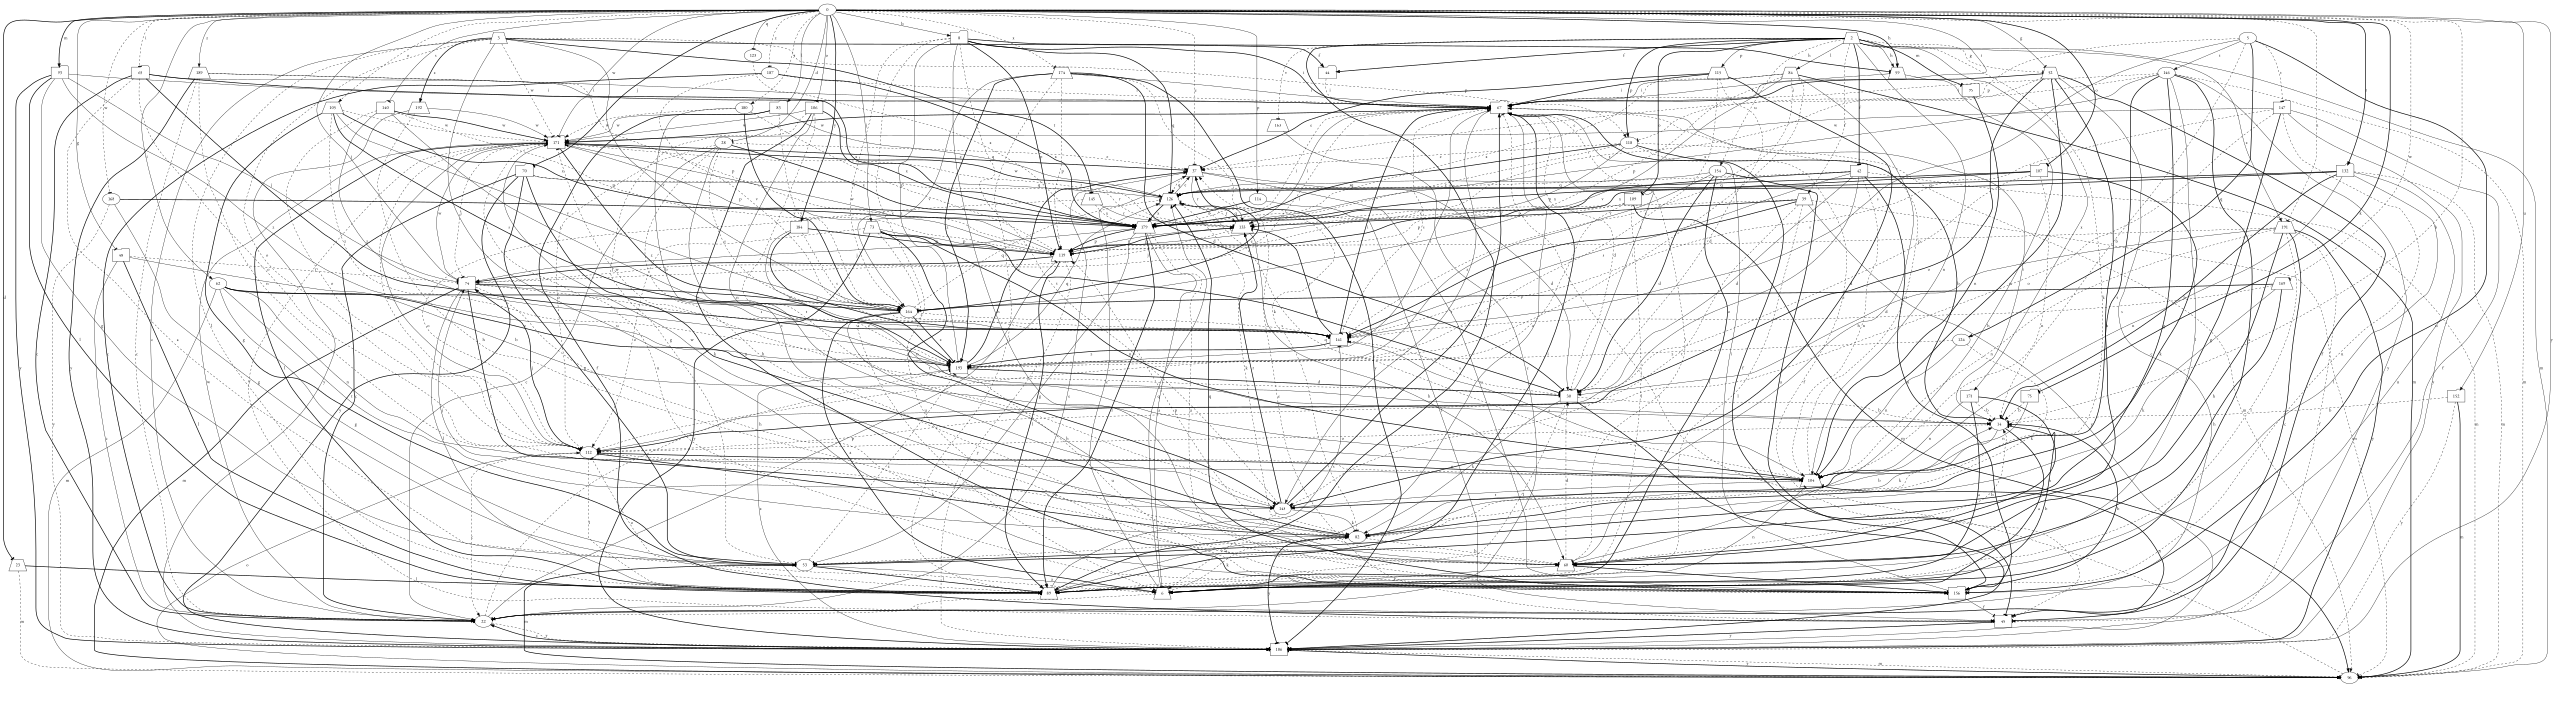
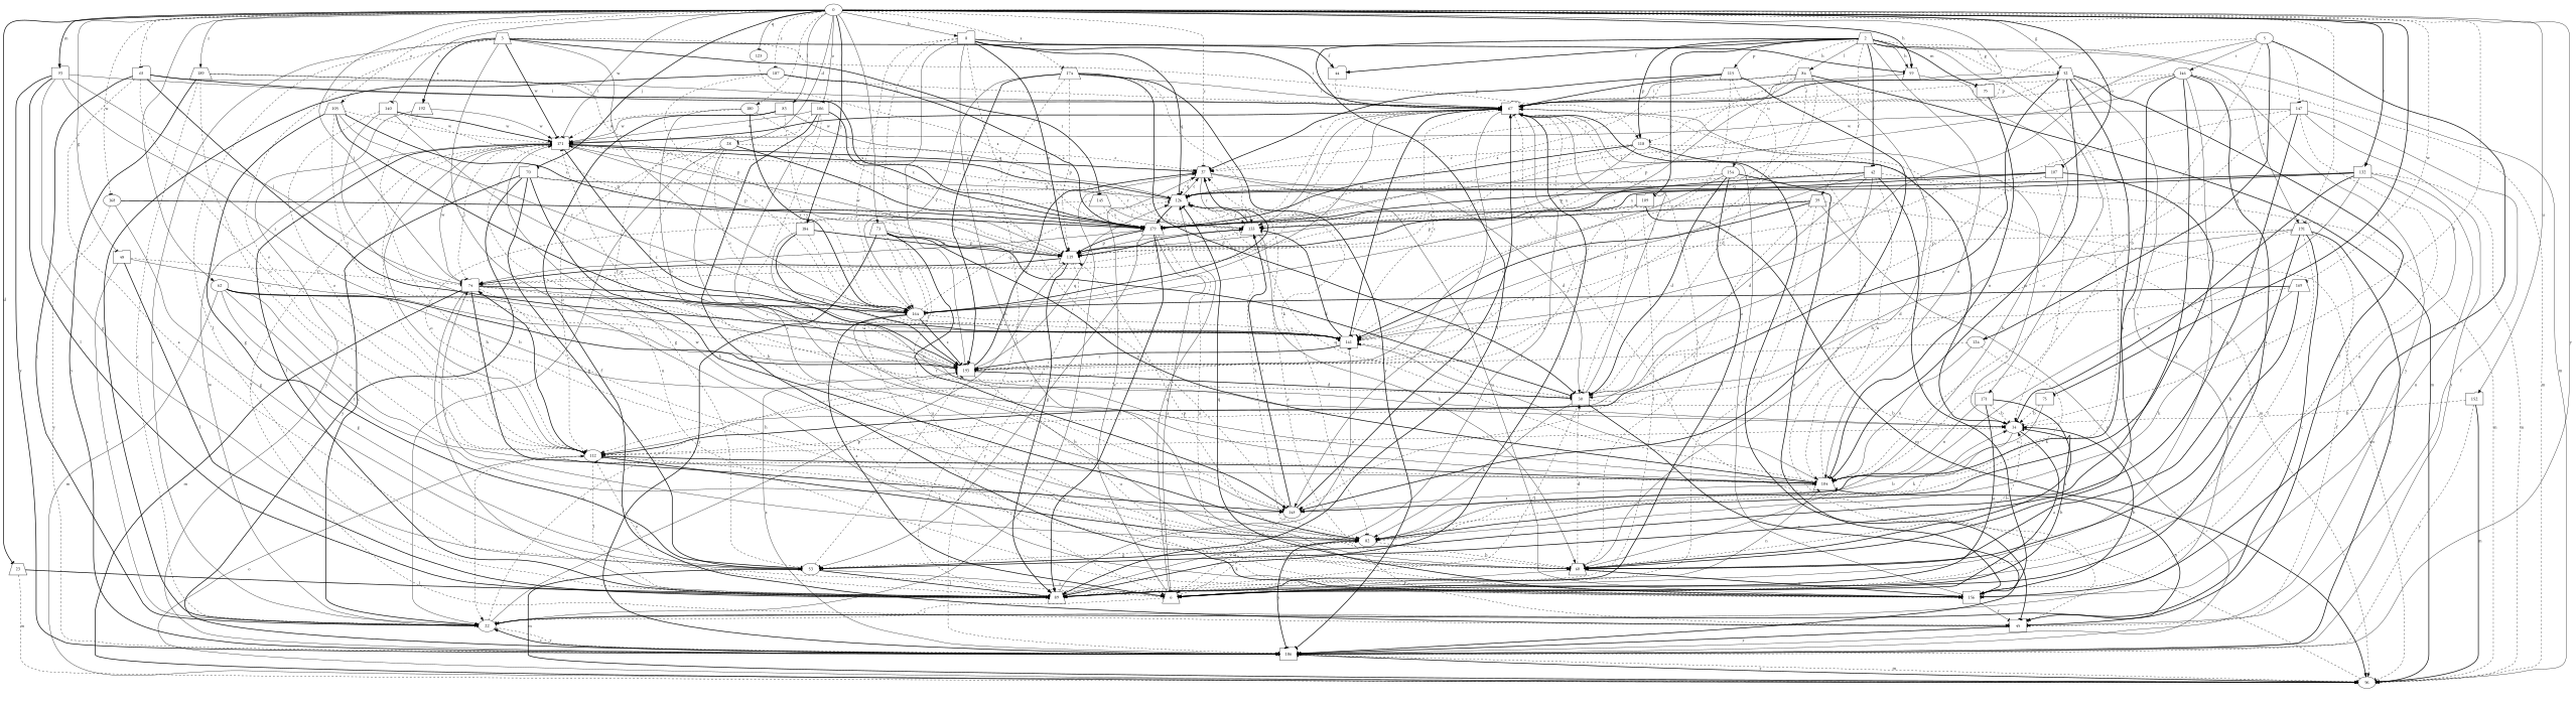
  strict digraph {
    fontname="EB Garamond"
    node [fontname="EB Garamond" shape=folder]
    edge [arrowhead=normal fontname="EB Garamond" style=dashed]
    0 [shape=ellipse]
    8
    14 [shape=ellipse]
    23 [shape=trapezium]
    28 [shape=ellipse]
    37 [shape=trapezium]
    48
    52 [shape=trapezium]
    59 [shape=trapezium]
    62 [shape=ellipse]
    65
    67
    70
    73 [shape=trapezium]
    74
    75
    83
    93
    105 [shape=trapezium]
    106
    107
-   114 [shape=ellipse]
    123 [shape=ellipse]
    132
    140
    152
    168 [shape=ellipse]
    169 [shape=trapezium]
    171
    174 [shape=trapezium]
    180 [shape=ellipse]
    184
    186
    187 [shape=ellipse]
    189 [shape=trapezium]
    191 [shape=trapezium]
    44
    164 [shape=ellipse]
    6 [shape=trapezium]
    126 [shape=trapezium]
    60 [shape=trapezium]
    119 [shape=trapezium]
    148 [shape=ellipse]
    193
    82 [shape=ellipse]
    112 [shape=ellipse]
    89 [shape=trapezium]
    96 [shape=ellipse]
    22 [shape=ellipse]
    141
    179 [shape=trapezium]
    156
    30
    133 [shape=trapezium]
    104 [shape=trapezium]
    45
    53 [shape=ellipse]
    2 [shape=trapezium]
    39 [shape=trapezium]
    42
    84 [shape=trapezium]
    95
    109
    115 [shape=trapezium]
    118 [shape=ellipse]
    154 [shape=ellipse]
-   163 [shape=trapezium]
    178
    3 [shape=trapezium]
    145 [shape=trapezium]
    192 [shape=trapezium]
    5 [shape=ellipse]
    124 [shape=ellipse]
    146 [shape=ellipse]
    147
    0 -> 8 [label=b style=solid]
    0 -> 14 [arrowhead=tee label=b]
    0 -> 23 [arrowhead=tee label=d style=bold]
    0 -> 28 [arrowhead=tee label=d style=solid]
    0 -> 37 [arrowhead=tee label=e]
    0 -> 48 [arrowhead=tee label=g style=solid]
    0 -> 52 [arrowhead=tee label=g style=solid]
    0 -> 59 [label=h style=bold]
    0 -> 62 [label=i style=solid]
    0 -> 65 [arrowhead=tee label=i]
    0 -> 67 [label=i style=solid]
    0 -> 70 [arrowhead=tee label=j style=bold]
    0 -> 73 [label=j style=solid]
    0 -> 74 [arrowhead=tee label=j style=solid]
    0 -> 75 [arrowhead=tee label=k style=bold]
    0 -> 83 [label=l style=solid]
    0 -> 93 [label=m style=bold]
    0 -> 105 [label=o]
    0 -> 106 [arrowhead=tee label=o style=solid]
    0 -> 107 [arrowhead=tee label=o style=bold]
-   0 -> 114 [label=p style=solid]
    0 -> 123 [arrowhead=tee label=q style=solid]
    0 -> 132 [label=r style=bold]
    0 -> 140 [arrowhead=tee label=s style=solid]
    0 -> 152 [label=u style=solid]
    0 -> 168 [arrowhead=tee label=w]
    0 -> 169 [arrowhead=tee label=w]
    0 -> 171 [arrowhead=tee label=w style=solid]
    0 -> 174 [arrowhead=tee label=x]
    0 -> 180 [label=y]
    0 -> 184 [label=y style=bold]
    0 -> 186 [label=y style=solid]
    0 -> 187 [arrowhead=tee label=z]
    0 -> 189 [label=z style=solid]
    0 -> 191 [arrowhead=tee label=z]
    8 -> 67 [arrowhead=tee label=i style=bold]
    8 -> 44 [label=f style=bold]
    8 -> 164 [label=v]
    8 -> 6 [label=a]
    8 -> 126 [arrowhead=tee label=q style=bold]
    8 -> 60 [label=h style=solid]
    8 -> 119 [arrowhead=tee label=p style=bold]
    8 -> 148 [arrowhead=tee label=t]
    8 -> 193 [arrowhead=tee label=z style=solid]
    14 -> 67 [label=i style=solid]
    14 -> 6 [label=a style=bold]
    14 -> 82 [label=k style=solid]
    14 -> 112 [arrowhead=tee label=o]
    23 -> 89 [arrowhead=tee label=l style=bold]
    23 -> 96 [label=m]
    28 -> 37 [label=e]
    28 -> 60 [label=h]
    28 -> 148 [arrowhead=tee label=t style=solid]
    28 -> 112 [arrowhead=tee label=o]
    28 -> 22 [label=c style=solid]
    28 -> 141 [label=s]
    28 -> 179 [label=x style=bold]
    37 -> 126 [label=q]
    37 -> 156 [arrowhead=tee label=u style=solid]
    37 -> 30 [label=d style=solid]
    37 -> 133 [label=r style=solid]
    48 -> 14 [arrowhead=tee label=b style=solid]
    48 -> 74 [arrowhead=tee label=j]
    48 -> 89 [label=l style=bold]
    48 -> 22 [label=c style=solid]
    52 -> 67 [label=i style=bold]
    52 -> 60 [label=h style=bold]
    52 -> 112 [label=o style=bold]
    52 -> 22 [arrowhead=tee label=c style=solid]
    52 -> 133 [label=r]
    52 -> 104 [arrowhead=tee label=n style=bold]
    52 -> 45 [label=f style=bold]
    59 -> 67 [label=i style=solid]
    59 -> 60 [arrowhead=tee label=h style=solid]
    62 -> 164 [arrowhead=tee label=v style=bold]
    62 -> 148 [label=t style=solid]
    62 -> 193 [arrowhead=tee label=z style=bold]
    62 -> 96 [arrowhead=tee label=m style=solid]
    62 -> 104 [label=n style=solid]
    62 -> 53 [label=g style=solid]
    65 -> 67 [arrowhead=tee label=i style=solid]
    65 -> 6 [arrowhead=tee label=a]
    65 -> 112 [arrowhead=tee label=o]
    65 -> 22 [arrowhead=tee label=c style=bold]
    65 -> 141 [arrowhead=tee label=s style=bold]
    65 -> 179 [label=x style=bold]
    67 -> 171 [label=w style=bold]
    67 -> 148 [label=t style=solid]
    67 -> 89 [arrowhead=tee label=l style=solid]
    67 -> 141 [arrowhead=tee label=s]
    67 -> 30 [arrowhead=tee label=d]
    67 -> 45 [arrowhead=tee label=f style=bold]
    70 -> 186 [label=y style=bold]
    70 -> 126 [arrowhead=tee label=q style=solid]
    70 -> 82 [arrowhead=tee label=k style=bold]
    70 -> 22 [label=c style=bold]
    70 -> 133 [label=r]
    70 -> 53 [label=g style=bold]
    73 -> 186 [label=y style=bold]
    73 -> 119 [label=p style=solid]
    73 -> 148 [label=t style=bold]
-   73 -> 112 [label=o]
+   73 -> 164 [label=o]
    73 -> 156 [label=u]
    73 -> 30 [arrowhead=tee label=d style=bold]
    73 -> 104 [arrowhead=tee label=n style=bold]
    74 -> 67 [label=i]
    74 -> 171 [arrowhead=tee label=w style=solid]
    74 -> 164 [arrowhead=tee label=v style=bold]
    74 -> 60 [label=h]
    74 -> 148 [label=t style=bold]
    74 -> 193 [label=z]
    74 -> 89 [label=l style=solid]
    74 -> 96 [label=m style=bold]
    74 -> 141 [label=s style=solid]
    75 -> 14 [label=b]
    75 -> 104 [label=n style=solid]
    83 -> 171 [label=w style=solid]
    83 -> 164 [label=v]
    83 -> 126 [label=q style=solid]
    83 -> 45 [label=f style=bold]
    93 -> 67 [label=i style=solid]
    93 -> 74 [arrowhead=tee label=j style=solid]
    93 -> 186 [label=y style=bold]
    93 -> 193 [label=z style=solid]
    93 -> 89 [arrowhead=tee label=l style=bold]
    93 -> 53 [arrowhead=tee label=g style=solid]
    105 -> 171 [arrowhead=tee label=w]
    105 -> 164 [label=v style=solid]
    105 -> 193 [arrowhead=tee label=z]
    105 -> 141 [arrowhead=tee label=s style=bold]
    105 -> 179 [arrowhead=tee label=x style=bold]
    105 -> 53 [arrowhead=tee label=g style=bold]
    106 -> 171 [arrowhead=tee label=w style=solid]
    106 -> 148 [arrowhead=tee label=t]
    106 -> 179 [label=x style=bold]
    106 -> 156 [label=u style=bold]
    106 -> 104 [arrowhead=tee label=n style=solid]
    106 -> 53 [arrowhead=tee label=g]
    107 -> 126 [label=q style=bold]
    107 -> 82 [arrowhead=tee label=k style=bold]
    107 -> 179 [arrowhead=tee label=x style=bold]
    107 -> 30 [label=d]
    107 -> 104 [label=n]
-   114 -> 179 [label=x style=bold]
-   114 -> 45 [label=f style=solid]
    123 -> 179 [label=x]
    132 -> 14 [arrowhead=tee label=b style=bold]
    132 -> 126 [arrowhead=tee label=q style=bold]
    132 -> 89 [label=l style=solid]
    132 -> 96 [label=m]
    132 -> 179 [label=x style=bold]
    132 -> 156 [arrowhead=tee label=u style=solid]
    132 -> 104 [arrowhead=tee label=n style=solid]
    140 -> 171 [label=w style=bold]
    140 -> 119 [label=p]
    140 -> 193 [arrowhead=tee label=z style=solid]
    140 -> 112 [label=o]
    140 -> 141 [arrowhead=tee label=s style=solid]
    152 -> 14 [arrowhead=tee label=b]
    152 -> 186 [label=y]
    152 -> 96 [label=m style=bold]
    168 -> 186 [arrowhead=tee label=y]
    168 -> 179 [arrowhead=tee label=x style=bold]
    168 -> 53 [arrowhead=tee label=g style=solid]
    169 -> 164 [arrowhead=tee label=v style=bold]
    169 -> 60 [label=h style=bold]
    169 -> 82 [label=k style=solid]
    169 -> 141 [arrowhead=tee label=s]
    171 -> 37 [arrowhead=tee label=e style=bold]
    171 -> 74 [arrowhead=tee label=j]
    171 -> 119 [label=p style=solid]
    171 -> 193 [arrowhead=tee label=z style=bold]
    171 -> 112 [arrowhead=tee label=o style=solid]
    171 -> 89 [arrowhead=tee label=l style=bold]
    171 -> 156 [arrowhead=tee label=u]
    171 -> 133 [arrowhead=tee label=r]
    171 -> 45 [arrowhead=tee label=f]
    174 -> 67 [arrowhead=tee label=i style=solid]
    174 -> 186 [arrowhead=tee label=y style=bold]
    174 -> 164 [label=v style=solid]
    174 -> 119 [label=p]
    174 -> 193 [label=z style=bold]
    174 -> 82 [arrowhead=tee label=k]
    174 -> 89 [arrowhead=tee label=l]
    174 -> 30 [arrowhead=tee label=d style=bold]
    180 -> 14 [label=b style=solid]
    180 -> 171 [label=w]
    180 -> 164 [label=v style=bold]
    180 -> 119 [arrowhead=tee label=p]
    184 -> 119 [label=p style=bold]
    184 -> 193 [label=z style=bold]
    184 -> 141 [label=s]
    184 -> 104 [arrowhead=tee label=n style=solid]
    186 -> 193 [arrowhead=tee label=z style=solid]
    186 -> 96 [arrowhead=tee label=m]
    186 -> 22 [label=c style=bold]
    187 -> 67 [arrowhead=tee label=i]
    187 -> 164 [arrowhead=tee label=v]
    187 -> 22 [label=c style=bold]
    187 -> 179 [label=x style=bold]
    189 -> 67 [arrowhead=tee label=i style=solid]
    189 -> 186 [arrowhead=tee label=y style=bold]
    189 -> 119 [arrowhead=tee label=p]
    189 -> 22 [arrowhead=tee label=c]
    189 -> 104 [label=n]
    191 -> 186 [label=y style=bold]
    191 -> 60 [label=h style=bold]
    191 -> 119 [arrowhead=tee label=p]
    191 -> 89 [label=l]
    191 -> 22 [label=c style=bold]
    191 -> 30 [label=d style=solid]
    191 -> 104 [label=n]
    191 -> 45 [label=f]
    44 -> 67 [arrowhead=tee label=i]
    164 -> 37 [label=e style=bold]
    164 -> 6 [label=a style=bold]
    164 -> 126 [arrowhead=tee label=q]
    164 -> 60 [arrowhead=tee label=h style=solid]
    164 -> 193 [arrowhead=tee label=z style=bold]
    164 -> 141 [arrowhead=tee label=s]
    6 -> 14 [arrowhead=tee label=b style=bold]
    6 -> 37 [label=e style=solid]
    6 -> 126 [label=q style=solid]
    6 -> 82 [label=k]
    6 -> 22 [arrowhead=tee label=c]
    126 -> 37 [label=e style=solid]
    126 -> 171 [arrowhead=tee label=w style=bold]
    126 -> 82 [label=k]
    126 -> 179 [label=x style=bold]
    126 -> 133 [label=r]
    60 -> 14 [label=b]
    60 -> 67 [label=i]
    60 -> 6 [arrowhead=tee label=a style=solid]
    60 -> 119 [label=p]
    60 -> 156 [arrowhead=tee label=u style=bold]
    60 -> 30 [label=d]
    119 -> 74 [label=j style=bold]
    119 -> 171 [label=w style=solid]
    119 -> 186 [arrowhead=tee label=y]
    119 -> 89 [label=l style=bold]
    119 -> 133 [label=r style=solid]
    148 -> 67 [label=i style=bold]
    148 -> 6 [label=a]
-   148 -> 82 [arrowhead=tee label=k style=solid]
    148 -> 133 [label=r style=bold]
    193 -> 37 [label=e style=bold]
-   193 -> 67 [label=i style=solid]
+   164 -> 67 [label=i style=solid]
    193 -> 126 [label=q style=solid]
    193 -> 156 [label=u]
    193 -> 30 [arrowhead=tee label=d style=bold]
    82 -> 14 [label=b style=solid]
    82 -> 74 [label=j style=solid]
    82 -> 171 [label=w style=solid]
    82 -> 186 [arrowhead=tee label=y style=bold]
    82 -> 60 [arrowhead=tee label=h]
    82 -> 112 [arrowhead=tee label=o]
    82 -> 53 [label=g]
    112 -> 74 [label=j style=bold]
    112 -> 171 [arrowhead=tee label=w]
    112 -> 82 [label=k style=bold]
    112 -> 89 [arrowhead=tee label=l]
    112 -> 22 [label=c]
    112 -> 104 [arrowhead=tee label=n style=bold]
    89 -> 67 [label=i style=bold]
    89 -> 112 [arrowhead=tee label=o]
    89 -> 141 [arrowhead=tee label=s style=solid]
    89 -> 104 [arrowhead=tee label=n style=solid]
    96 -> 67 [arrowhead=tee label=i]
    96 -> 186 [arrowhead=tee label=y style=bold]
    96 -> 112 [label=o style=solid]
    22 -> 37 [arrowhead=tee label=e style=solid]
    22 -> 171 [arrowhead=tee label=w style=solid]
    22 -> 186 [arrowhead=tee label=y]
    22 -> 119 [arrowhead=tee label=p style=solid]
    22 -> 193 [arrowhead=tee label=z]
    141 -> 67 [label=i style=bold]
    141 -> 193 [label=z style=bold]
    141 -> 133 [arrowhead=tee label=r style=bold]
    179 -> 67 [arrowhead=tee label=i]
    179 -> 74 [label=j style=solid]
    179 -> 6 [arrowhead=tee label=a style=solid]
    179 -> 119 [label=p style=bold]
    179 -> 89 [label=l style=bold]
    179 -> 156 [label=u]
    179 -> 53 [arrowhead=tee label=g style=solid]
    156 -> 14 [label=b style=bold]
    156 -> 67 [label=i style=solid]
    156 -> 126 [arrowhead=tee label=q style=bold]
    156 -> 45 [arrowhead=tee label=f style=solid]
    30 -> 14 [label=b]
    30 -> 67 [label=i style=solid]
    30 -> 171 [arrowhead=tee label=w]
    30 -> 186 [label=y style=bold]
    30 -> 82 [label=k style=solid]
    30 -> 89 [arrowhead=tee label=l]
    30 -> 141 [arrowhead=tee label=s]
    133 -> 67 [arrowhead=tee label=i style=solid]
    133 -> 74 [label=j]
    133 -> 126 [label=q style=bold]
    133 -> 60 [label=h style=solid]
    133 -> 119 [arrowhead=tee label=p style=bold]
    104 -> 67 [label=i]
    104 -> 126 [arrowhead=tee label=q]
    104 -> 148 [label=t style=solid]
    104 -> 141 [label=s style=solid]
    45 -> 37 [label=e]
    45 -> 186 [arrowhead=tee label=y style=bold]
    45 -> 104 [arrowhead=tee label=n style=bold]
    53 -> 6 [label=a style=solid]
    53 -> 193 [arrowhead=tee label=z]
    53 -> 89 [arrowhead=tee label=l style=bold]
    53 -> 96 [label=m style=bold]
    2 -> 52 [arrowhead=tee label=g]
    2 -> 59 [label=h style=solid]
    2 -> 191 [label=z style=solid]
    2 -> 44 [label=f style=bold]
    2 -> 82 [label=k]
    2 -> 89 [label=l style=bold]
    2 -> 96 [arrowhead=tee label=m style=solid]
    2 -> 104 [label=n style=solid]
    2 -> 39 [label=f]
    2 -> 42 [arrowhead=tee label=f style=bold]
    2 -> 84 [label=l style=solid]
    2 -> 95 [arrowhead=tee label=m style=bold]
    2 -> 109 [arrowhead=tee label=o style=bold]
    2 -> 115 [label=p style=solid]
    2 -> 118 [label=p style=bold]
    2 -> 154 [label=u]
-   2 -> 163 [arrowhead=tee label=v]
    2 -> 178 [label=x style=solid]
    39 -> 186 [label=y style=solid]
    39 -> 148 [label=t]
    39 -> 89 [label=l]
    39 -> 96 [arrowhead=tee label=m]
    39 -> 141 [label=s style=bold]
    39 -> 179 [arrowhead=tee label=x]
    39 -> 133 [label=r style=bold]
    42 -> 126 [arrowhead=tee label=q]
    42 -> 119 [label=p style=bold]
    42 -> 112 [arrowhead=tee label=o style=solid]
    42 -> 96 [arrowhead=tee label=m]
    42 -> 141 [label=s style=solid]
    42 -> 156 [label=u style=bold]
    42 -> 30 [label=d style=solid]
    42 -> 104 [label=n]
    84 -> 67 [label=i style=solid]
    84 -> 164 [label=v style=solid]
    84 -> 60 [arrowhead=tee label=h style=solid]
    84 -> 119 [label=p]
    84 -> 193 [label=z]
    84 -> 96 [label=m style=bold]
    84 -> 141 [arrowhead=tee label=s]
    84 -> 179 [arrowhead=tee label=x]
    95 -> 104 [arrowhead=tee label=n style=bold]
    109 -> 119 [label=p]
    109 -> 112 [label=o]
    109 -> 89 [label=l]
    109 -> 96 [label=m style=bold]
    109 -> 133 [label=r]
    115 -> 37 [arrowhead=tee label=e style=bold]
    115 -> 67 [label=i style=bold]
    115 -> 148 [arrowhead=tee label=t style=bold]
    115 -> 193 [label=z]
    115 -> 30 [arrowhead=tee label=d]
    118 -> 14 [label=b style=bold]
    118 -> 37 [label=e]
    118 -> 119 [label=p style=solid]
    118 -> 96 [label=m]
    118 -> 179 [arrowhead=tee label=x style=bold]
    118 -> 133 [label=r]
    118 -> 45 [arrowhead=tee label=f]
    154 -> 126 [label=q style=solid]
    154 -> 193 [arrowhead=tee label=z style=solid]
    154 -> 89 [label=l style=bold]
    154 -> 156 [label=u style=bold]
    154 -> 30 [arrowhead=tee label=d style=bold]
-   163 -> 22 [label=c style=solid]
    178 -> 14 [arrowhead=tee label=b]
    178 -> 6 [label=a style=bold]
    178 -> 60 [label=h style=bold]
    178 -> 104 [label=n style=solid]
    3 -> 59 [arrowhead=tee label=h style=bold]
-   3 -> 171 [arrowhead=tee label=w]
+   3 -> 171 [arrowhead=tee label=w style=bold]
    3 -> 164 [label=v style=solid]
    3 -> 112 [arrowhead=tee label=o]
    3 -> 89 [label=l]
    3 -> 22 [arrowhead=tee label=c style=solid]
    3 -> 156 [arrowhead=tee label=u style=solid]
    3 -> 118 [label=p]
    3 -> 145 [arrowhead=tee label=t style=bold]
    3 -> 192 [label=z style=bold]
    145 -> 112 [arrowhead=tee label=o]
    145 -> 179 [arrowhead=tee label=x]
    145 -> 133 [arrowhead=tee label=r style=solid]
    192 -> 171 [label=w style=solid]
    192 -> 186 [arrowhead=tee label=y style=solid]
    192 -> 60 [arrowhead=tee label=h]
    5 -> 14 [label=b]
    5 -> 141 [arrowhead=tee label=s style=solid]
    5 -> 156 [label=u style=bold]
    5 -> 118 [arrowhead=tee label=p]
    5 -> 124 [label=q style=bold]
    5 -> 146 [label=t style=solid]
    5 -> 147 [arrowhead=tee label=t]
    124 -> 193 [arrowhead=tee label=z]
    124 -> 82 [arrowhead=tee label=k]
    124 -> 104 [arrowhead=tee label=n style=solid]
    146 -> 37 [label=e]
    146 -> 67 [label=i]
    146 -> 186 [label=y style=solid]
    146 -> 6 [label=a style=bold]
    146 -> 148 [label=t style=bold]
    146 -> 89 [label=l style=solid]
    146 -> 96 [label=m]
    146 -> 179 [label=x style=solid]
    146 -> 53 [label=g style=bold]
    147 -> 171 [label=w style=solid]
    147 -> 186 [label=y style=solid]
    147 -> 112 [label=o]
    147 -> 141 [label=s]
    147 -> 156 [label=u]
    147 -> 45 [arrowhead=tee label=f style=solid]
    147 -> 53 [arrowhead=tee label=g style=bold]
  }
